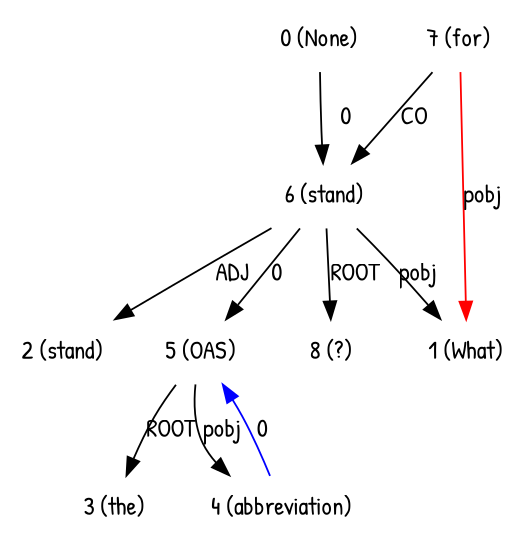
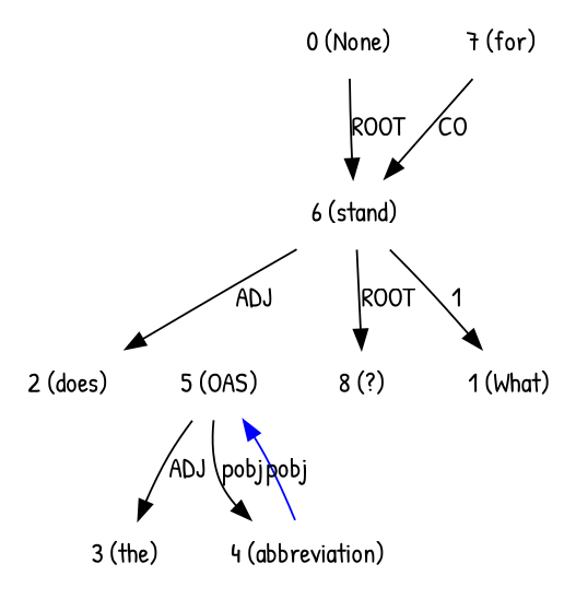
  digraph {
    fontname="Patrick Hand"
    node [fontname="Patrick Hand" shape=plaintext]
    edge [dir=forward fontname="Patrick Hand"]
    n1 [label="0 (None)"]
    n2 [label="6 (stand)"]
    n3 [label="1 (What)"]
-   n4 [label="2 (stand)"]
+   n4 [label="2 (does)"]
    n5 [label="5 (OAS)"]
    n6 [label="8 (?)"]
    n7 [label="7 (for)"]
    n8 [label="3 (the)"]
    n9 [label="4 (abbreviation)"]
-   n1 -> n2 [label=0]
-   n2 -> n3 [label=pobj]
+   n1 -> n2 [label=ROOT]
+   n2 -> n3 [label=1]
    n2 -> n4 [label=ADJ]
-   n2 -> n5 [label=0]
    n2 -> n6 [label=ROOT]
-   n5 -> n8 [label=ROOT]
+   n5 -> n8 [label=ADJ]
    n5 -> n9 [label=pobj]
    n7 -> n2 [label=CO]
-   n7 -> n3 [color=red label=pobj]
-   n9 -> n5 [color=blue label=0]
+   n9 -> n5 [color=blue label=pobj]
  }
